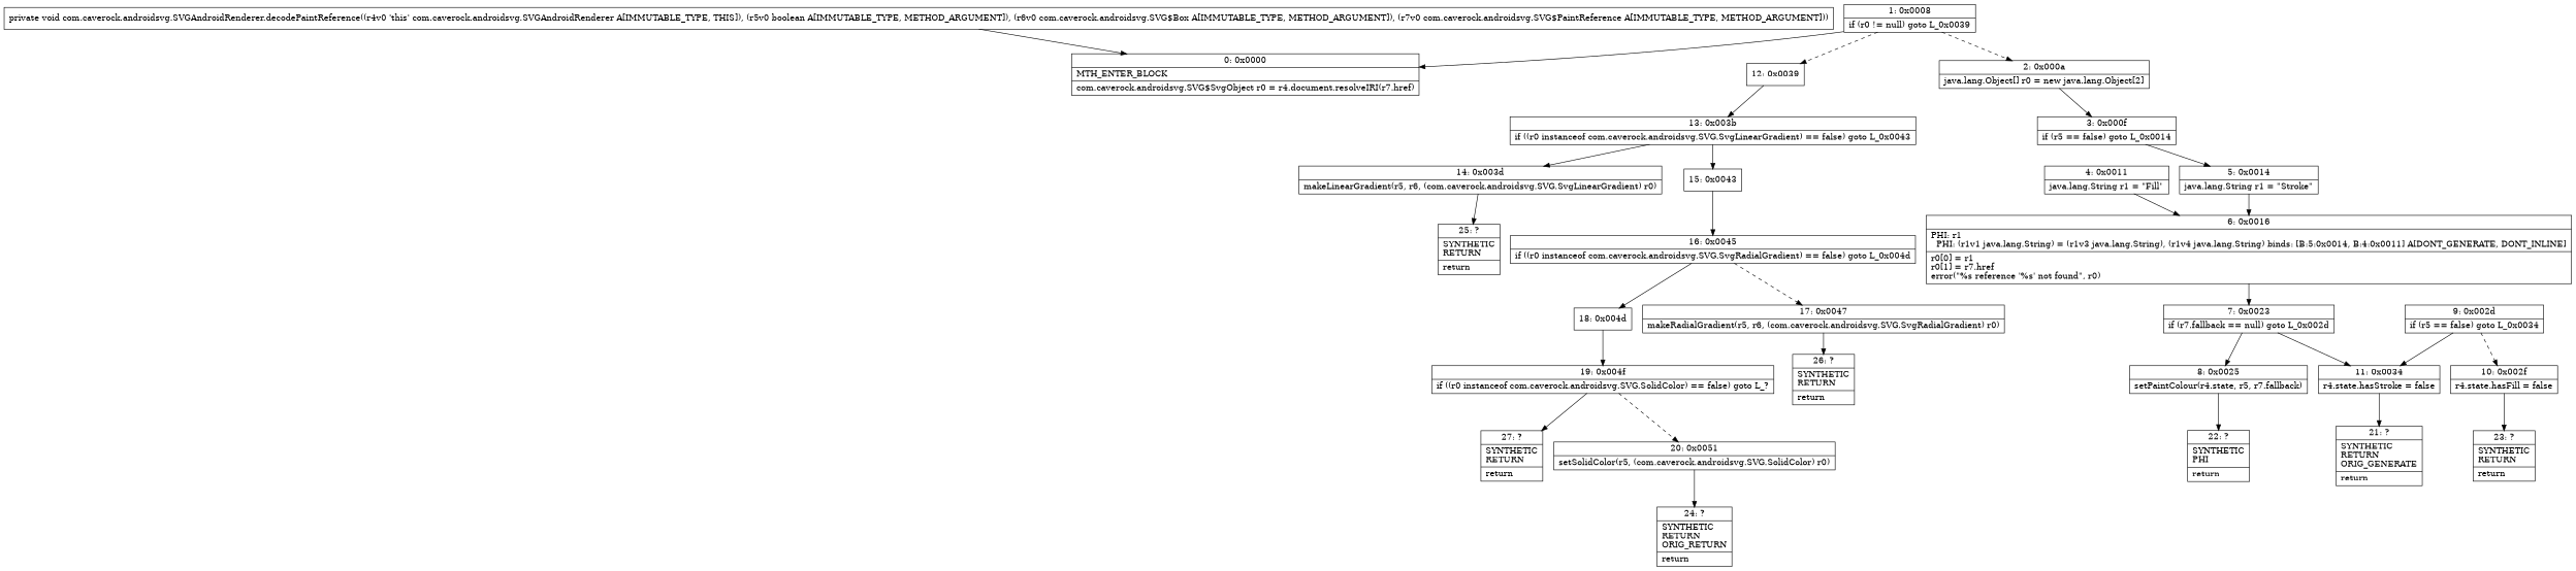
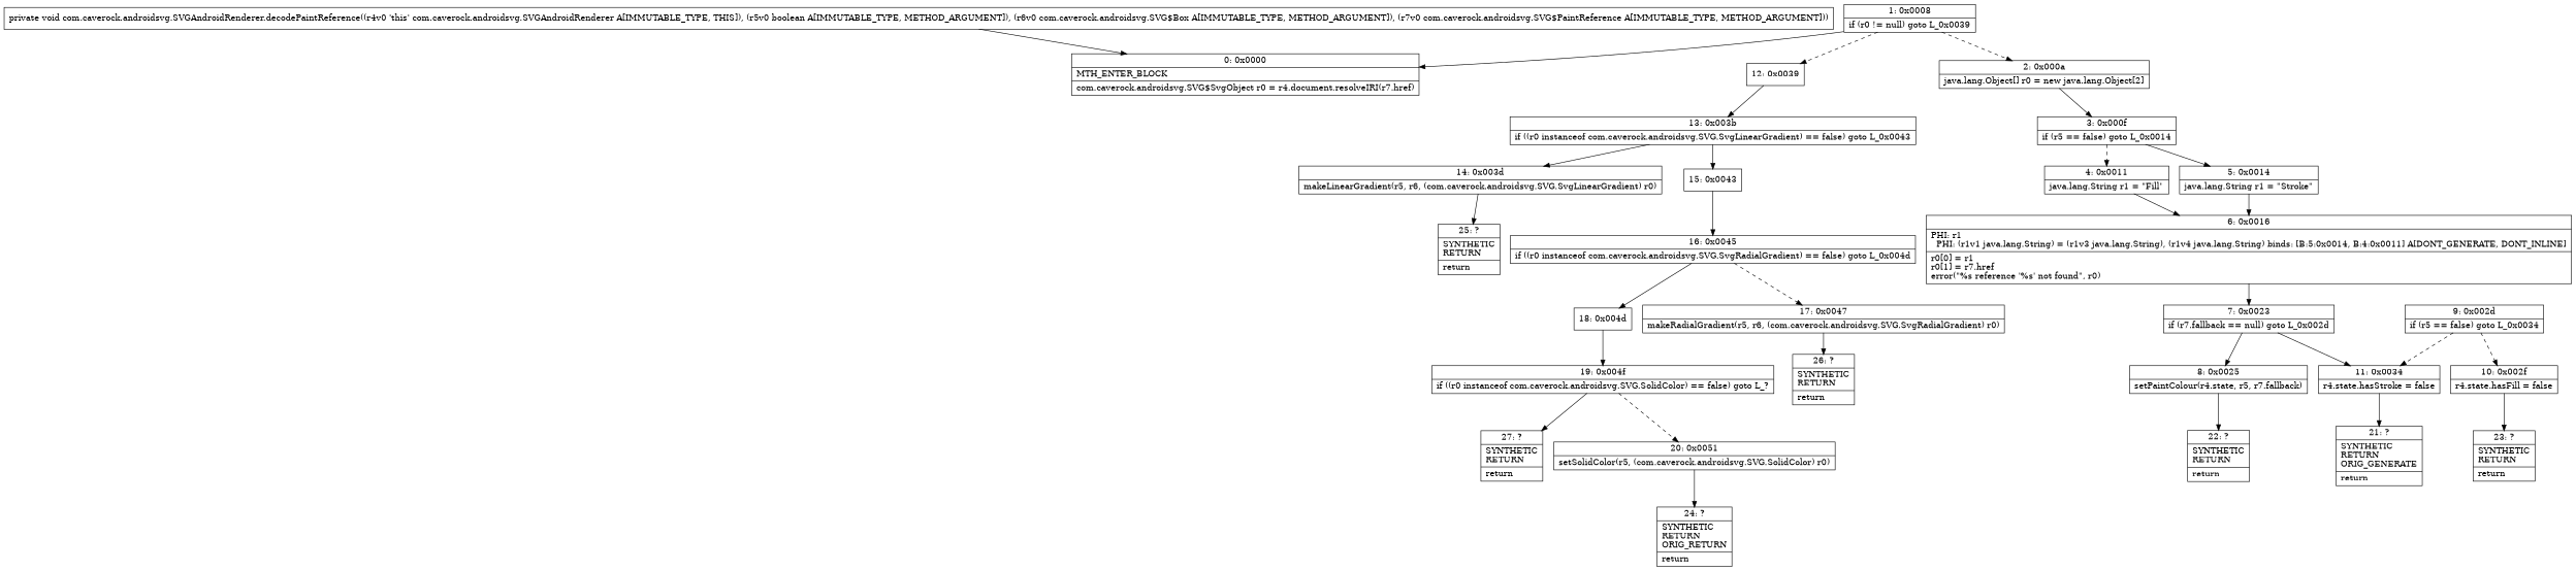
  digraph {
    node [shape=record]
    n1 [label="{0\:\ 0x0000|MTH_ENTER_BLOCK\l|com.caverock.androidsvg.SVG$SvgObject r0 = r4.document.resolveIRI(r7.href)\l}"]
    n2 [label="{1\:\ 0x0008|if (r0 != null) goto L_0x0039\l}"]
    n3 [label="{2\:\ 0x000a|java.lang.Object[] r0 = new java.lang.Object[2]\l}"]
    n4 [label="{12\:\ 0x0039}"]
    n5 [label="{3\:\ 0x000f|if (r5 == false) goto L_0x0014\l}"]
    n6 [label="{13\:\ 0x003b|if ((r0 instanceof com.caverock.androidsvg.SVG.SvgLinearGradient) == false) goto L_0x0043\l}"]
    n7 [label="{4\:\ 0x0011|java.lang.String r1 = \"Fill\"\l}"]
    n8 [label="{5\:\ 0x0014|java.lang.String r1 = \"Stroke\"\l}"]
    n9 [label="{6\:\ 0x0016|PHI: r1 \l  PHI: (r1v1 java.lang.String) = (r1v3 java.lang.String), (r1v4 java.lang.String) binds: [B:5:0x0014, B:4:0x0011] A[DONT_GENERATE, DONT_INLINE]\l|r0[0] = r1\lr0[1] = r7.href\lerror(\"%s reference '%s' not found\", r0)\l}"]
    n10 [label="{7\:\ 0x0023|if (r7.fallback == null) goto L_0x002d\l}"]
    n11 [label="{8\:\ 0x0025|setPaintColour(r4.state, r5, r7.fallback)\l}"]
    n12 [label="{11\:\ 0x0034|r4.state.hasStroke = false\l}"]
-   n13 [label="{22\:\ ?|SYNTHETIC\lPHI\l|return\l}"]
+   n13 [label="{22\:\ ?|SYNTHETIC\lRETURN\l|return\l}"]
    n14 [label="{9\:\ 0x002d|if (r5 == false) goto L_0x0034\l}"]
    n15 [label="{10\:\ 0x002f|r4.state.hasFill = false\l}"]
    n16 [label="{23\:\ ?|SYNTHETIC\lRETURN\l|return\l}"]
    n17 [label="{21\:\ ?|SYNTHETIC\lRETURN\lORIG_GENERATE\l|return\l}"]
    n18 [label="{14\:\ 0x003d|makeLinearGradient(r5, r6, (com.caverock.androidsvg.SVG.SvgLinearGradient) r0)\l}"]
    n19 [label="{15\:\ 0x0043}"]
    n20 [label="{25\:\ ?|SYNTHETIC\lRETURN\l|return\l}"]
    n21 [label="{16\:\ 0x0045|if ((r0 instanceof com.caverock.androidsvg.SVG.SvgRadialGradient) == false) goto L_0x004d\l}"]
    n22 [label="{17\:\ 0x0047|makeRadialGradient(r5, r6, (com.caverock.androidsvg.SVG.SvgRadialGradient) r0)\l}"]
    n23 [label="{18\:\ 0x004d}"]
    n24 [label="{26\:\ ?|SYNTHETIC\lRETURN\l|return\l}"]
    n25 [label="{19\:\ 0x004f|if ((r0 instanceof com.caverock.androidsvg.SVG.SolidColor) == false) goto L_?\l}"]
    n26 [label="{20\:\ 0x0051|setSolidColor(r5, (com.caverock.androidsvg.SVG.SolidColor) r0)\l}"]
    n27 [label="{27\:\ ?|SYNTHETIC\lRETURN\l|return\l}"]
    n28 [label="{24\:\ ?|SYNTHETIC\lRETURN\lORIG_RETURN\l|return\l}"]
    n29 [label="{private void com.caverock.androidsvg.SVGAndroidRenderer.decodePaintReference((r4v0 'this' com.caverock.androidsvg.SVGAndroidRenderer A[IMMUTABLE_TYPE, THIS]), (r5v0 boolean A[IMMUTABLE_TYPE, METHOD_ARGUMENT]), (r6v0 com.caverock.androidsvg.SVG$Box A[IMMUTABLE_TYPE, METHOD_ARGUMENT]), (r7v0 com.caverock.androidsvg.SVG$PaintReference A[IMMUTABLE_TYPE, METHOD_ARGUMENT])) }"]
    n2 -> n1
    n2 -> n3 [style=dashed]
    n2 -> n4 [style=dashed]
    n3 -> n5
    n4 -> n6
+   n5 -> n7 [style=dashed]
    n5 -> n8
    n6 -> n18 [style=solid]
    n6 -> n19
    n7 -> n9
    n8 -> n9
    n9 -> n10
    n10 -> n11 [style=solid]
    n10 -> n12
    n11 -> n13
    n12 -> n17
-   n14 -> n12
+   n14 -> n12 [style=dashed]
    n14 -> n15 [style=dashed]
    n15 -> n16
    n18 -> n20
    n19 -> n21
    n21 -> n22 [style=dashed]
    n21 -> n23
    n22 -> n24
    n23 -> n25
    n25 -> n26 [style=dashed]
    n25 -> n27
    n26 -> n28
    n29 -> n1
  }
